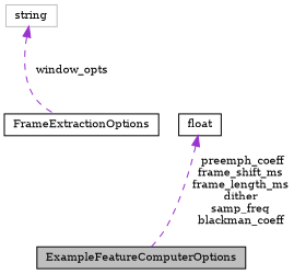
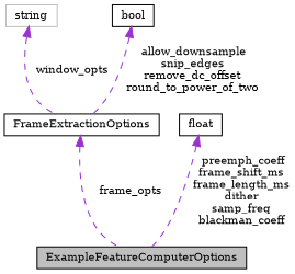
  digraph {
    fontname="DejaVu Serif"
    node [color=black fillcolor=white fontname="DejaVu Serif" fontsize=10 shape=record style=filled]
    edge [color=darkorchid3 dir=back fontname="DejaVu Serif" fontsize=10 labelfontname=Helvetica labelfontsize=10 style=dashed]
    n1 [fillcolor=grey75 fontcolor=black height=0.2 label=ExampleFeatureComputerOptions width=0.4]
    n2 [height=0.2 label=FrameExtractionOptions width=0.4]
    n3 [height=0.2 label=float width=0.4]
    n4 [color=grey75 height=0.2 label=string width=0.4]
+   n5 [height=0.2 label=bool width=0.4]
+   n2 -> n1 [label=" frame_opts"]
    n3 -> n1 [label=" preemph_coeff\nframe_shift_ms\nframe_length_ms\ndither\nsamp_freq\nblackman_coeff"]
    n4 -> n2 [label=" window_opts"]
+   n5 -> n2 [label=" allow_downsample\nsnip_edges\nremove_dc_offset\nround_to_power_of_two"]
  }
